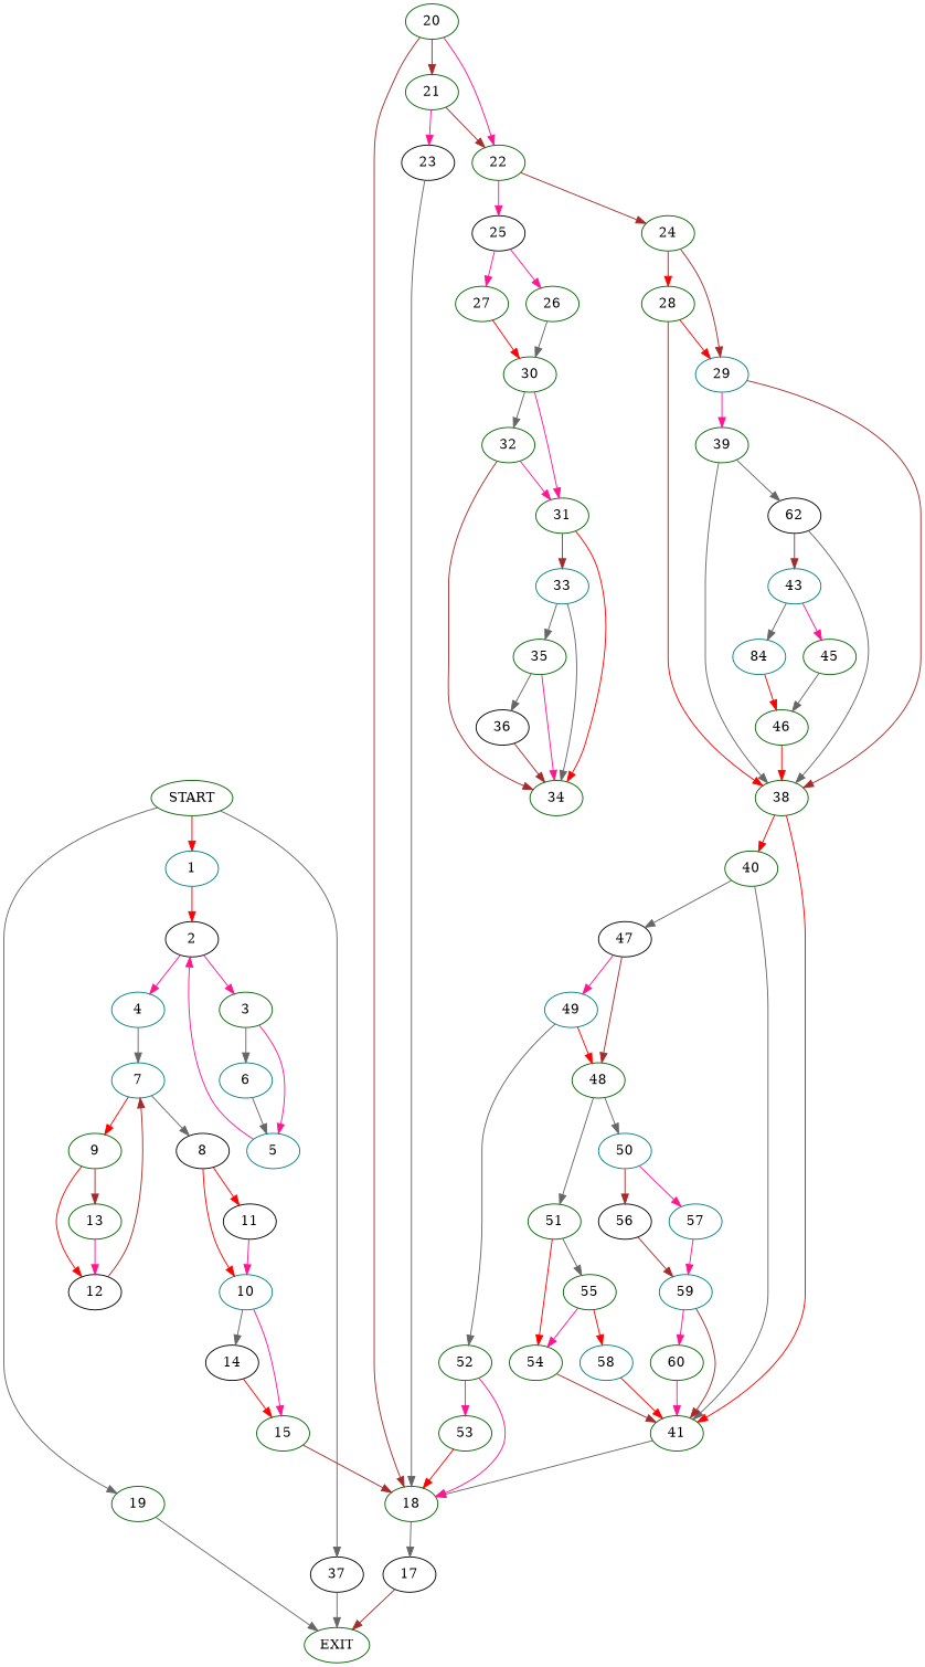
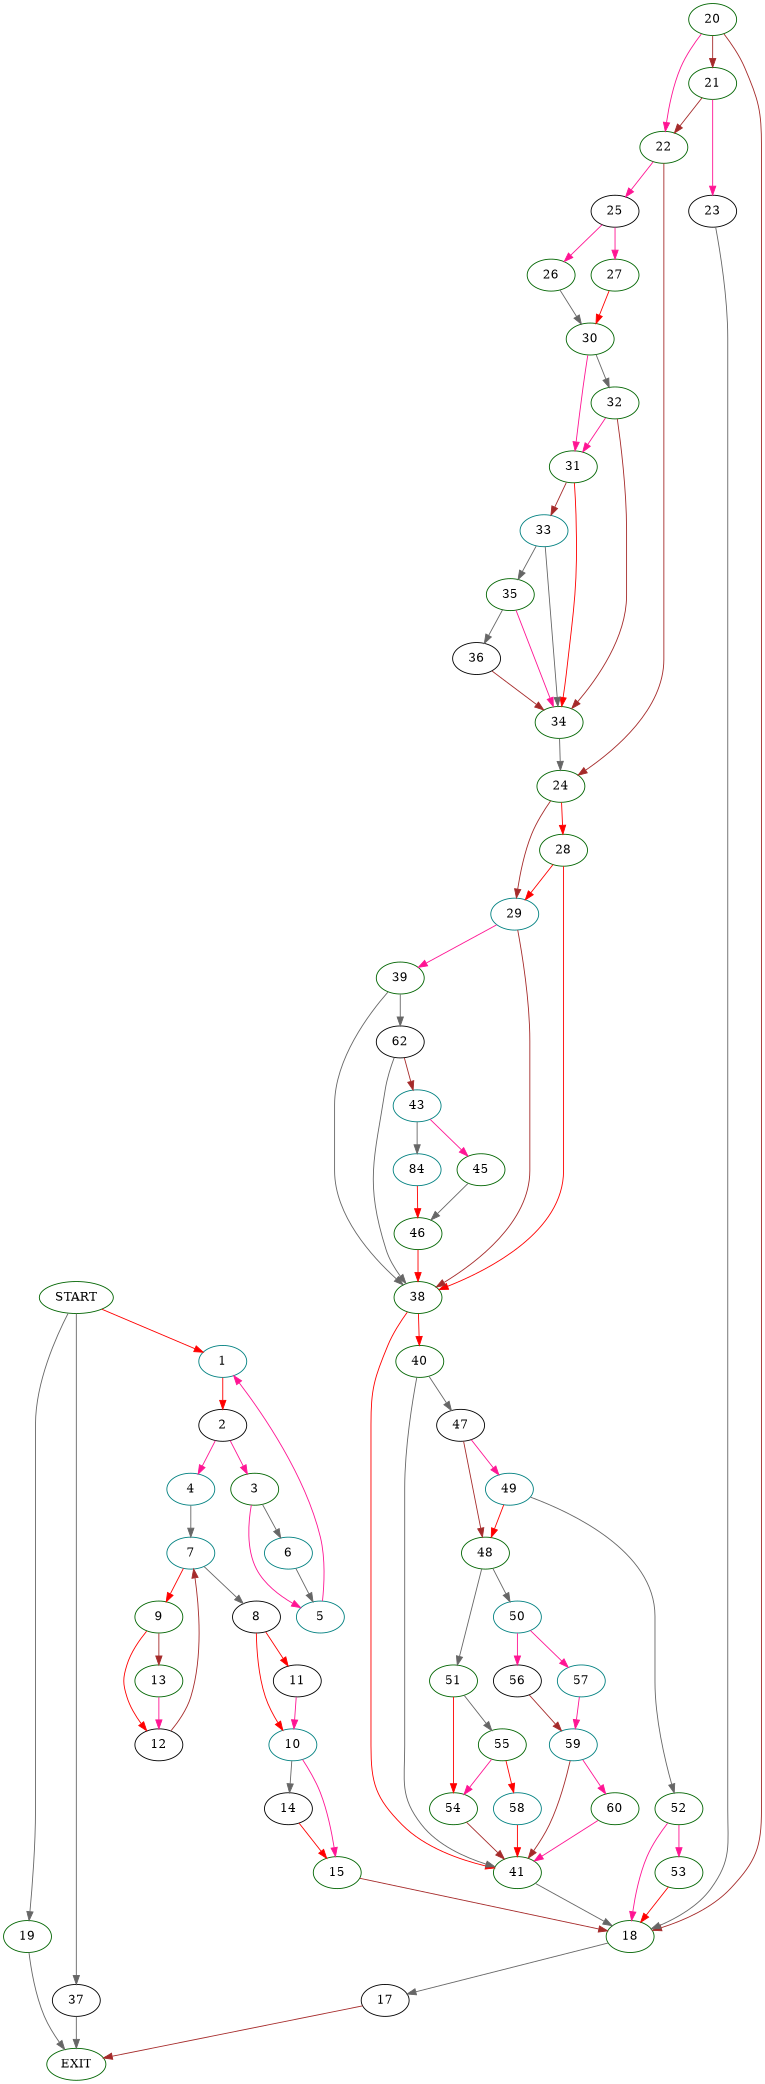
  digraph {
    node [color=darkgreen]
    edge [color=gray40]
    n1 [label=START]
    1 [color=teal]
    19
    37 [color=black]
    2 [color=black]
    n6 [label=EXIT]
    3
    4 [color=teal]
    5 [color=teal]
    6 [color=teal]
    7 [color=teal]
    8 [color=black]
    9
    10 [color=teal]
    11 [color=black]
    12 [color=black]
    13
    14 [color=black]
    15
    18
    17 [color=black]
    20
    21
    22
    23 [color=black]
    24
    25 [color=black]
    28
    29 [color=teal]
    26
    27
    38
    39
    30
    31
    32
    40
    41
    n39 [color=black label=62]
    33 [color=teal]
    34
    35
    36 [color=black]
    47 [color=black]
    43 [color=teal]
    48
    49 [color=teal]
    n48 [color=teal label=84]
    45
    46
    50 [color=teal]
    51
    52
    56 [color=black]
    57 [color=teal]
    54
    55
    53
    59 [color=teal]
    58 [color=teal]
    60
    n1 -> 1 [color=red]
    n1 -> 19
    n1 -> 37
    1 -> 2 [color=red]
    19 -> n6
    37 -> n6
    2 -> 3 [color=deeppink]
    2 -> 4 [color=deeppink]
    3 -> 5 [color=deeppink]
    3 -> 6
    4 -> 7
-   5 -> 2 [color=deeppink]
+   5 -> 1 [color=deeppink]
    6 -> 5
    7 -> 8
    7 -> 9 [color=red]
    8 -> 10 [color=red]
    8 -> 11 [color=red]
    9 -> 12 [color=red]
    9 -> 13 [color=brown]
    10 -> 14
    10 -> 15 [color=deeppink]
    11 -> 10 [color=deeppink]
    12 -> 7 [color=brown]
    13 -> 12 [color=deeppink]
    14 -> 15 [color=red]
    15 -> 18 [color=brown]
    18 -> 17
    17 -> n6 [color=brown]
    20 -> 18 [color=brown]
    20 -> 21 [color=brown]
    20 -> 22 [color=deeppink]
    21 -> 22 [color=brown]
    21 -> 23 [color=deeppink]
    22 -> 24 [color=brown]
    22 -> 25 [color=deeppink]
    23 -> 18
    24 -> 28 [color=red]
    24 -> 29 [color=brown]
    25 -> 26 [color=deeppink]
    25 -> 27 [color=deeppink]
    28 -> 29 [color=red]
    28 -> 38 [color=red]
    29 -> 38 [color=brown]
    29 -> 39 [color=deeppink]
    26 -> 30
    27 -> 30 [color=red]
    38 -> 40 [color=red]
    38 -> 41 [color=red]
    39 -> 38
    39 -> n39
    30 -> 31 [color=deeppink]
    30 -> 32
    31 -> 33 [color=brown]
    31 -> 34 [color=red]
    32 -> 31 [color=deeppink]
    32 -> 34 [color=brown]
    40 -> 41
    40 -> 47
    41 -> 18
    n39 -> 38
    n39 -> 43 [color=brown]
    33 -> 34
    33 -> 35
+   34 -> 24
    35 -> 34 [color=deeppink]
    35 -> 36
    36 -> 34 [color=brown]
    47 -> 48 [color=brown]
    47 -> 49 [color=deeppink]
    43 -> n48
    43 -> 45 [color=deeppink]
    48 -> 50
    48 -> 51
    49 -> 48 [color=red]
    49 -> 52
    n48 -> 46 [color=red]
    45 -> 46
    46 -> 38 [color=red]
-   50 -> 56 [color=brown]
+   50 -> 56 [color=deeppink]
    50 -> 57 [color=deeppink]
    51 -> 54 [color=red]
    51 -> 55
    52 -> 18 [color=deeppink]
    52 -> 53 [color=deeppink]
    56 -> 59 [color=brown]
    57 -> 59 [color=deeppink]
    54 -> 41 [color=brown]
    55 -> 54 [color=deeppink]
    55 -> 58 [color=red]
    53 -> 18 [color=red]
    59 -> 41 [color=brown]
    59 -> 60 [color=deeppink]
    58 -> 41 [color=red]
    60 -> 41 [color=deeppink]
  }
